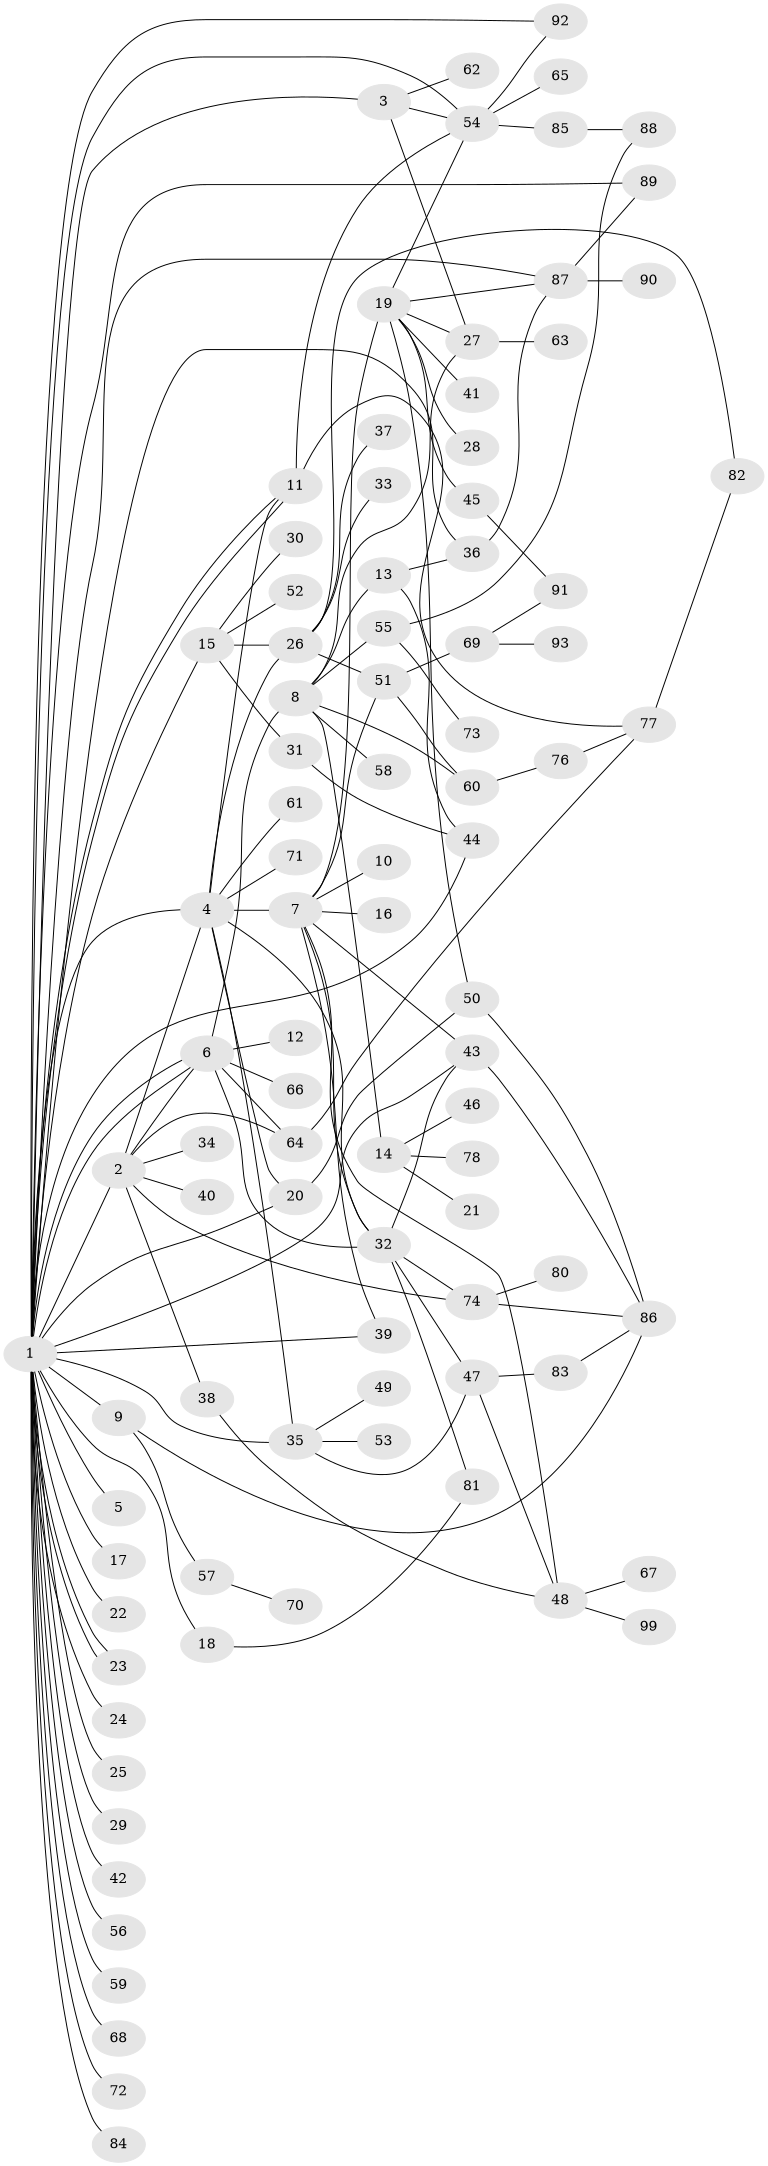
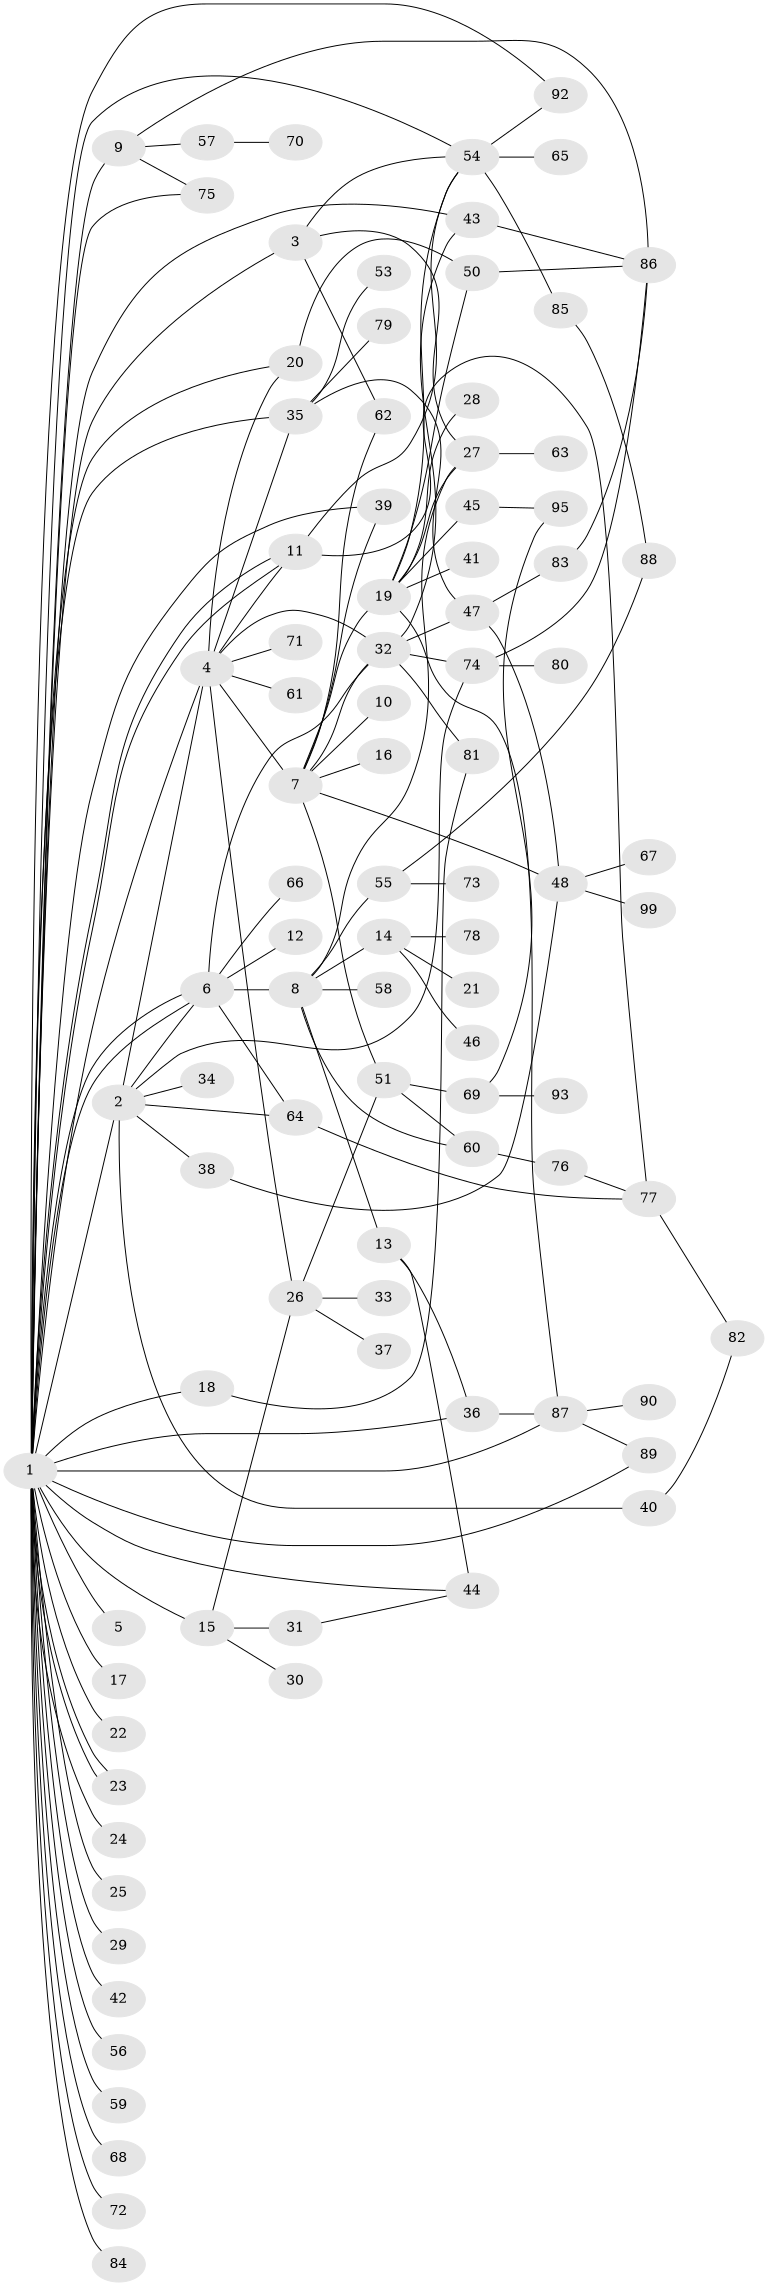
  graph {
    rankdir=LR
    node [color=gray90 style=filled]
    1
    2
    3
    4
    5
    6
    9
    11
    15
    17
    18
    20
    22
    23
    24
    25
    29
    35
    36
    39
    42
    43
    44
    54
    56
    59
    68
    72
+   75
    84
    87
    89
    92
    38
    34
    40
    64
    74
    27
    62
    7
    26
    32
    61
    71
    8
    12
    66
    57
    86
    77
    30
    31
-   52
    81
    50
    47
-   49
+   49 [label=79]
    53
    48
    65
    85
    90
    80
    63
    10
    16
    19
    51
    33
    37
    82
    13
    14
    55
    58
    60
    28
    41
    45
    67
    n82 [label=99]
    69
    21
    46
    78
    73
    88
    76
    70
-   91
+   91 [label=95]
    83
    93
    1 -- 2
    1 -- 3
    1 -- 4
    1 -- 5
    1 -- 6
    1 -- 6
    1 -- 9
    1 -- 11
    1 -- 11
    1 -- 15
    1 -- 17
    1 -- 18
    1 -- 20
    1 -- 22
    1 -- 23
    1 -- 23
    1 -- 24
    1 -- 25
    1 -- 29
    1 -- 35
    1 -- 36
    1 -- 39
    1 -- 42
    1 -- 43
    1 -- 44
    1 -- 54
    1 -- 56
    1 -- 59
    1 -- 68
    1 -- 72
+   1 -- 75
    1 -- 84
    1 -- 87
    1 -- 89
    1 -- 92
    2 -- 4
    2 -- 6
    2 -- 38
    2 -- 34
    2 -- 40
    2 -- 64
    2 -- 74
    3 -- 54
    3 -- 27
    3 -- 62
    4 -- 11
    4 -- 20
    4 -- 35
    4 -- 7
    4 -- 26
    4 -- 32
    4 -- 61
    4 -- 71
    6 -- 64
    6 -- 32
    6 -- 8
    6 -- 12
    6 -- 66
+   9 -- 75
    9 -- 57
    9 -- 86
    11 -- 54
    11 -- 77
    15 -- 26
    15 -- 30
    15 -- 31
-   15 -- 52
    18 -- 81
    20 -- 50
    35 -- 47
    35 -- 49
    35 -- 53
    36 -- 87
    43 -- 86
    54 -- 92
    54 -- 65
    54 -- 85
    87 -- 89
    87 -- 90
    38 -- 48
    64 -- 77
    74 -- 86
    74 -- 80
    27 -- 63
    7 -- 39
-   7 -- 43
+   7 -- 62
    7 -- 32
    7 -- 48
    7 -- 10
    7 -- 16
    7 -- 19
    7 -- 51
    26 -- 51
    26 -- 33
    26 -- 37
-   26 -- 82
+   40 -- 82
    32 -- 43
    32 -- 74
    32 -- 81
    32 -- 47
    8 -- 27
    8 -- 13
    8 -- 14
    8 -- 55
    8 -- 58
    8 -- 60
    57 -- 70
    77 -- 82
    31 -- 44
    50 -- 86
    47 -- 48
    47 -- 83
    48 -- 67
    48 -- n82
    85 -- 88
    19 -- 54
    19 -- 87
    19 -- 27
    19 -- 50
    19 -- 28
    19 -- 41
    19 -- 45
    51 -- 60
    51 -- 69
    13 -- 36
    13 -- 44
    14 -- 21
    14 -- 46
    14 -- 78
    55 -- 73
    55 -- 88
    60 -- 76
    45 -- 91
    69 -- 91
    69 -- 93
    76 -- 77
    83 -- 86
  }
